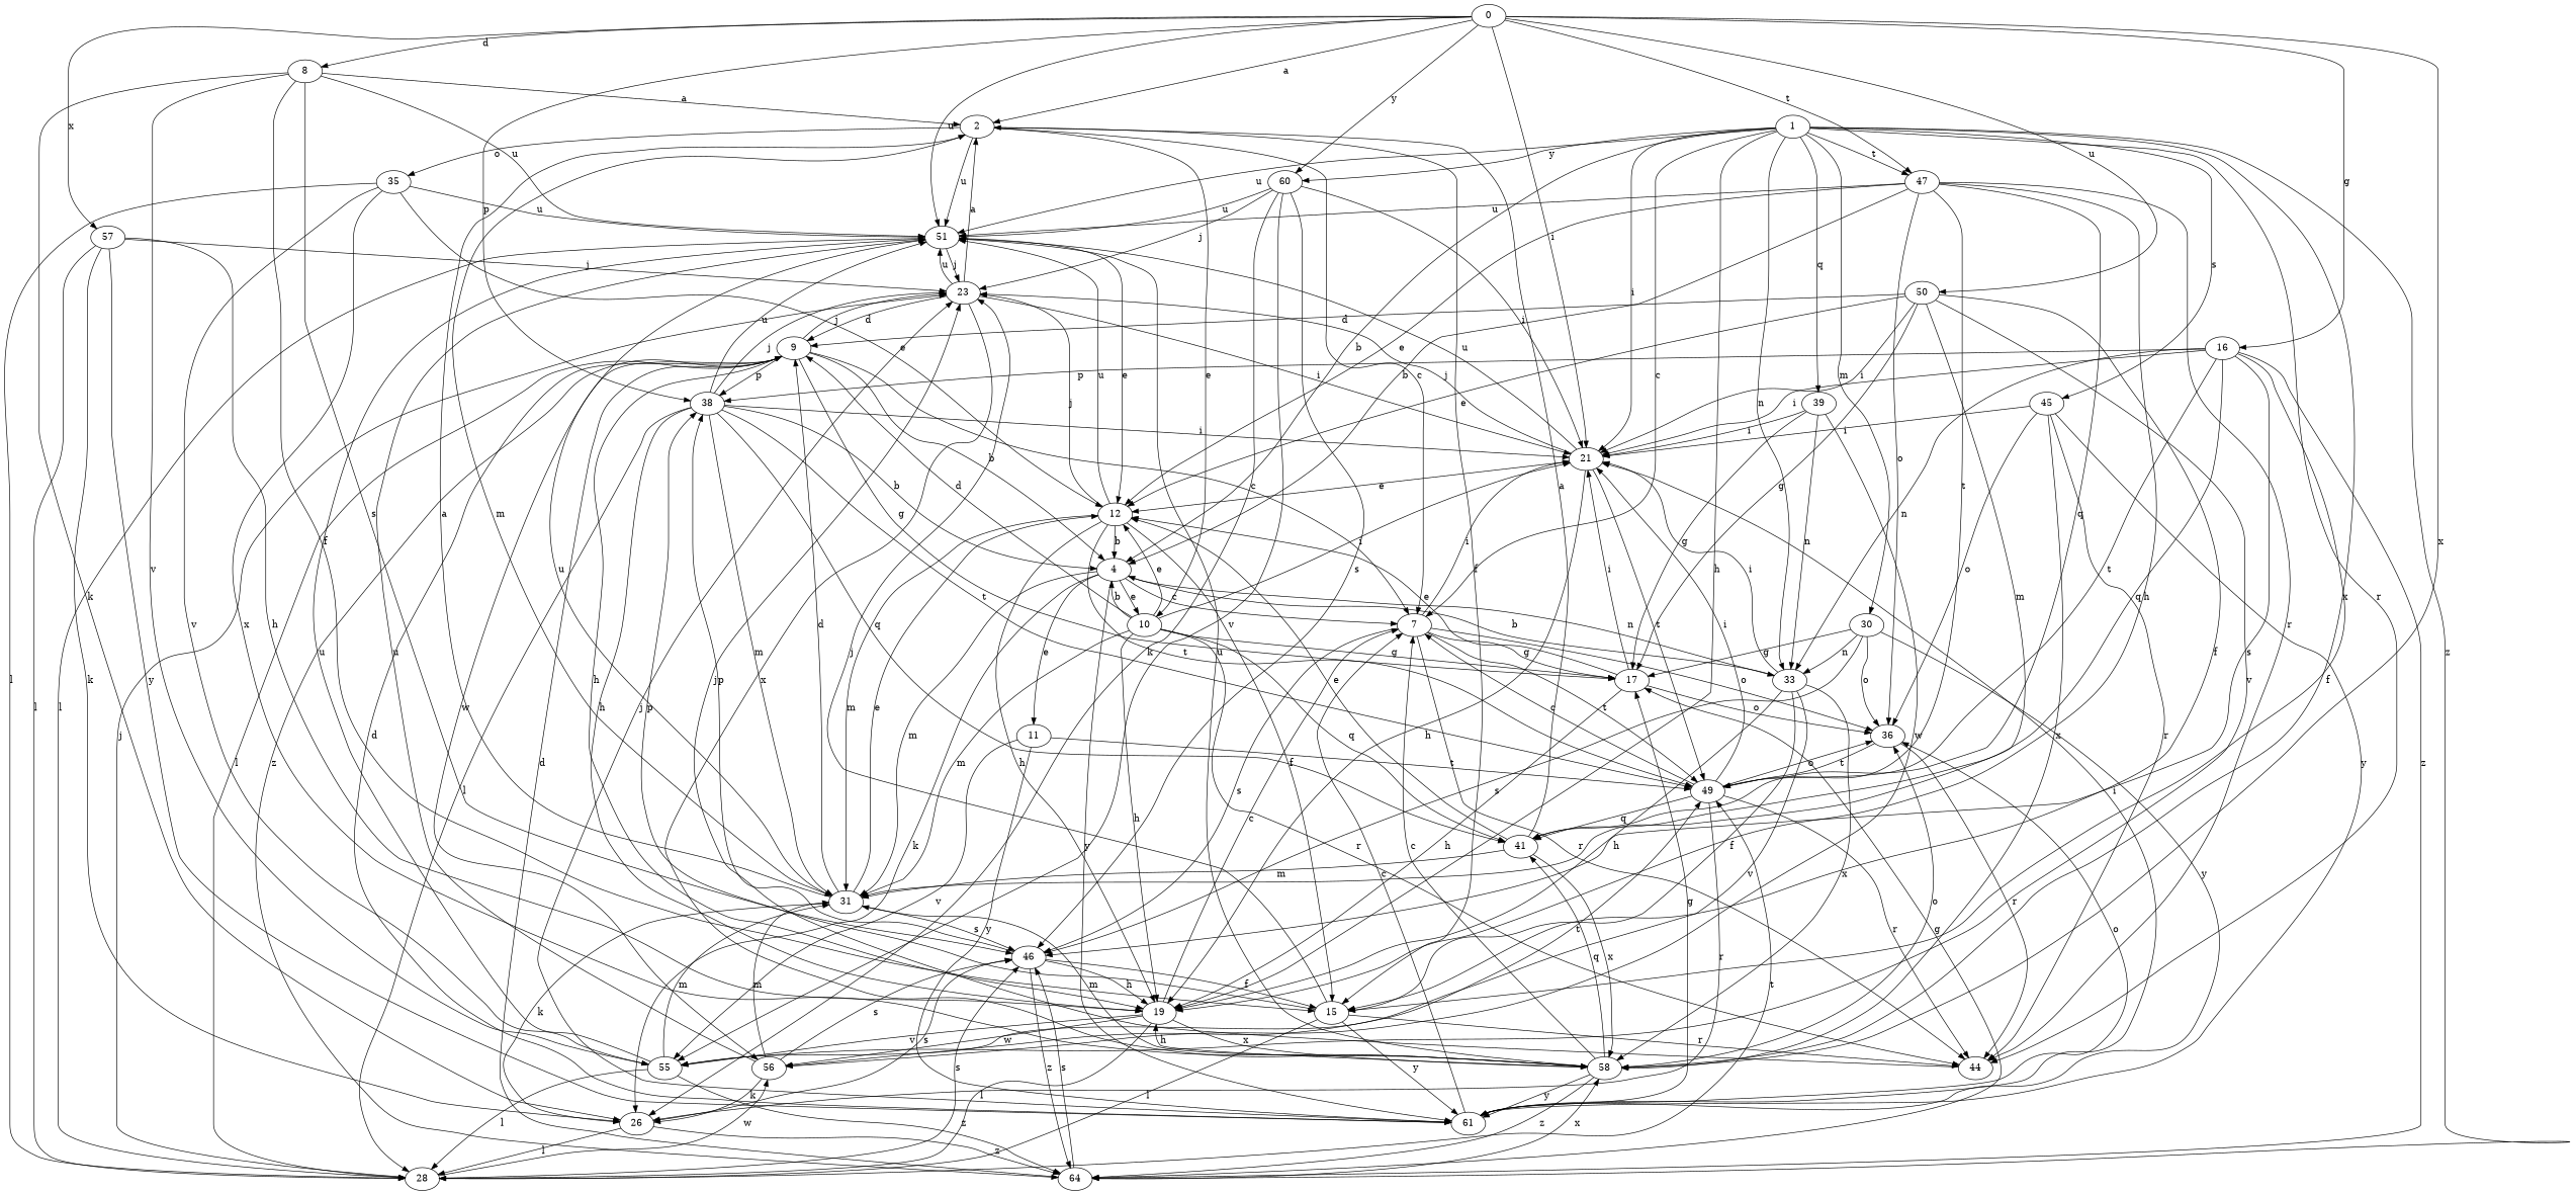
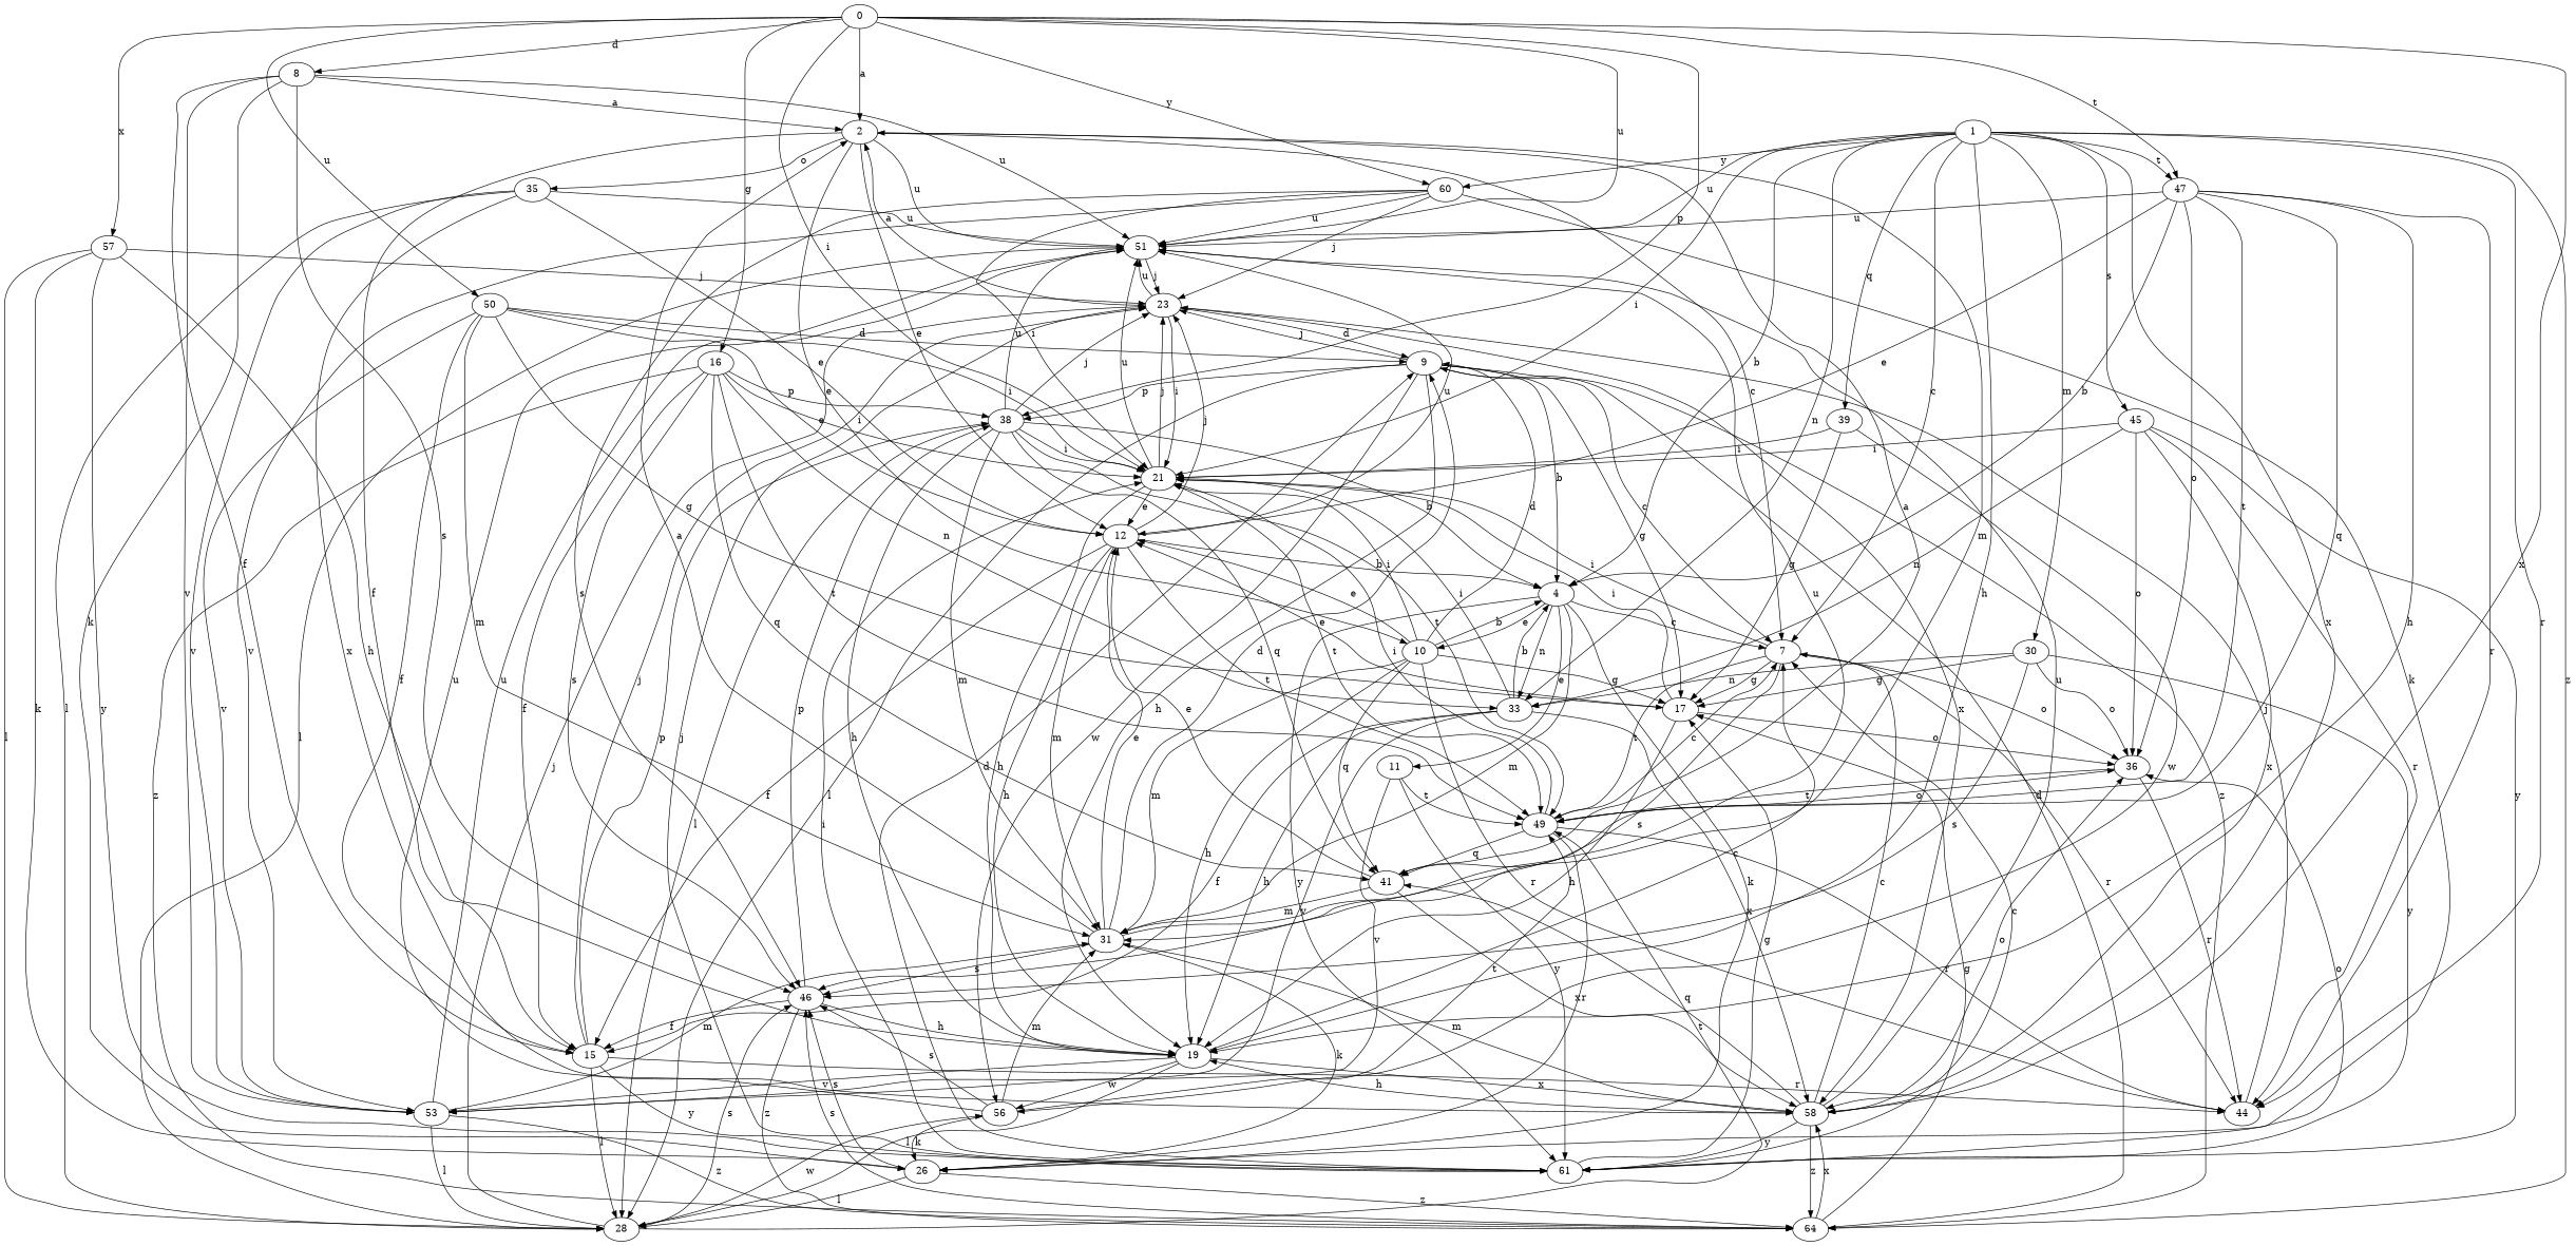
  strict digraph {
    0
    2
    8
    16
    21
    38
    47
    50
    51
    57
    58
    60
    7
    10
    15
    31
    35
    26
    46
-   53 [label=55]
+   53
    33
    64
    49
    41
    19
    23
    12
    4
    28
    44
    36
    17
    9
    61
    1
    30
    39
    45
    11
    56
    0 -> 2 [label=a]
    0 -> 8 [label=d]
    0 -> 16 [label=g]
    0 -> 21 [label=i]
    0 -> 38 [label=p]
    0 -> 47 [label=t]
    0 -> 50 [label=u]
    0 -> 51 [label=u]
    0 -> 57 [label=x]
    0 -> 58 [label=x]
    0 -> 60 [label=y]
    2 -> 51 [label=u]
    2 -> 7 [label=c]
    2 -> 10 [label=e]
    2 -> 15 [label=f]
    2 -> 31 [label=m]
    2 -> 35 [label=o]
    8 -> 2 [label=a]
    8 -> 51 [label=u]
    8 -> 15 [label=f]
    8 -> 26 [label=k]
    8 -> 46 [label=s]
    8 -> 53 [label=v]
    16 -> 21 [label=i]
    16 -> 38 [label=p]
    16 -> 15 [label=f]
    16 -> 46 [label=s]
    16 -> 33 [label=n]
    16 -> 64 [label=z]
    16 -> 49 [label=t]
    16 -> 41 [label=q]
    21 -> 51 [label=u]
    21 -> 49 [label=t]
    21 -> 19 [label=h]
    21 -> 23 [label=j]
    21 -> 12 [label=e]
    38 -> 21 [label=i]
    38 -> 51 [label=u]
    38 -> 31 [label=m]
    38 -> 49 [label=t]
    38 -> 41 [label=q]
    38 -> 19 [label=h]
    38 -> 23 [label=j]
    38 -> 4 [label=b]
    38 -> 28 [label=l]
    47 -> 51 [label=u]
    47 -> 49 [label=t]
    47 -> 41 [label=q]
    47 -> 19 [label=h]
    47 -> 12 [label=e]
    47 -> 4 [label=b]
    47 -> 44 [label=r]
    47 -> 36 [label=o]
    50 -> 21 [label=i]
    50 -> 15 [label=f]
    50 -> 31 [label=m]
    50 -> 53 [label=v]
    50 -> 12 [label=e]
    50 -> 17 [label=g]
    50 -> 9 [label=d]
    51 -> 23 [label=j]
-   51 -> 12 [label=e]
+   2 -> 12 [label=e]
    51 -> 28 [label=l]
    57 -> 26 [label=k]
    57 -> 19 [label=h]
    57 -> 23 [label=j]
    57 -> 28 [label=l]
    57 -> 61 [label=y]
    58 -> 51 [label=u]
    58 -> 7 [label=c]
    58 -> 31 [label=m]
    58 -> 64 [label=z]
    58 -> 41 [label=q]
    58 -> 19 [label=h]
    58 -> 36 [label=o]
    58 -> 61 [label=y]
    60 -> 21 [label=i]
    60 -> 51 [label=u]
    60 -> 26 [label=k]
    60 -> 46 [label=s]
    60 -> 53 [label=v]
    60 -> 23 [label=j]
    7 -> 21 [label=i]
    7 -> 46 [label=s]
    7 -> 49 [label=t]
    7 -> 44 [label=r]
    7 -> 36 [label=o]
    7 -> 17 [label=g]
    10 -> 21 [label=i]
    10 -> 31 [label=m]
    10 -> 41 [label=q]
    10 -> 19 [label=h]
    10 -> 12 [label=e]
    10 -> 4 [label=b]
    10 -> 44 [label=r]
    10 -> 17 [label=g]
    10 -> 9 [label=d]
    15 -> 38 [label=p]
    15 -> 23 [label=j]
    15 -> 28 [label=l]
    15 -> 44 [label=r]
    15 -> 61 [label=y]
    31 -> 2 [label=a]
    31 -> 51 [label=u]
    31 -> 26 [label=k]
    31 -> 46 [label=s]
    31 -> 12 [label=e]
    31 -> 9 [label=d]
    35 -> 51 [label=u]
    35 -> 58 [label=x]
    35 -> 53 [label=v]
    35 -> 12 [label=e]
    35 -> 28 [label=l]
    26 -> 46 [label=s]
    26 -> 64 [label=z]
    26 -> 28 [label=l]
    46 -> 38 [label=p]
    46 -> 15 [label=f]
    46 -> 64 [label=z]
    46 -> 19 [label=h]
    53 -> 51 [label=u]
    53 -> 31 [label=m]
    53 -> 64 [label=z]
    53 -> 28 [label=l]
    33 -> 21 [label=i]
    33 -> 58 [label=x]
    33 -> 15 [label=f]
    33 -> 53 [label=v]
    33 -> 19 [label=h]
    33 -> 4 [label=b]
    64 -> 58 [label=x]
    64 -> 46 [label=s]
    64 -> 17 [label=g]
    64 -> 9 [label=d]
    49 -> 21 [label=i]
    49 -> 7 [label=c]
    49 -> 26 [label=r]
    49 -> 41 [label=q]
    49 -> 44 [label=r]
    49 -> 36 [label=o]
    41 -> 2 [label=a]
    41 -> 58 [label=x]
    41 -> 31 [label=m]
    41 -> 12 [label=e]
    19 -> 58 [label=x]
    19 -> 7 [label=c]
    19 -> 53 [label=v]
    19 -> 28 [label=l]
    19 -> 56 [label=w]
    23 -> 2 [label=a]
    23 -> 21 [label=i]
    23 -> 51 [label=u]
    23 -> 58 [label=x]
    23 -> 9 [label=d]
    12 -> 51 [label=u]
    12 -> 15 [label=f]
    12 -> 31 [label=m]
    12 -> 49 [label=t]
    12 -> 19 [label=h]
    12 -> 23 [label=j]
    12 -> 4 [label=b]
    4 -> 7 [label=c]
    4 -> 10 [label=e]
    4 -> 31 [label=m]
    4 -> 26 [label=k]
    4 -> 33 [label=n]
    4 -> 61 [label=y]
    4 -> 11 [label=e]
    28 -> 46 [label=s]
    28 -> 49 [label=t]
    28 -> 23 [label=j]
    28 -> 56 [label=w]
    44 -> 23 [label=j]
    36 -> 49 [label=t]
    36 -> 44 [label=r]
    17 -> 21 [label=i]
    17 -> 19 [label=h]
    17 -> 12 [label=e]
    17 -> 36 [label=o]
    9 -> 38 [label=p]
    9 -> 7 [label=c]
    9 -> 64 [label=z]
    9 -> 19 [label=h]
    9 -> 23 [label=j]
    9 -> 4 [label=b]
    9 -> 28 [label=l]
    9 -> 17 [label=g]
    9 -> 56 [label=w]
    61 -> 21 [label=i]
    61 -> 7 [label=c]
    61 -> 23 [label=j]
    61 -> 36 [label=o]
    61 -> 17 [label=g]
    61 -> 9 [label=d]
    1 -> 21 [label=i]
    1 -> 47 [label=t]
    1 -> 51 [label=u]
    1 -> 58 [label=x]
    1 -> 60 [label=y]
    1 -> 7 [label=c]
    1 -> 33 [label=n]
    1 -> 64 [label=z]
    1 -> 19 [label=h]
    1 -> 4 [label=b]
    1 -> 44 [label=r]
    1 -> 30 [label=m]
    1 -> 39 [label=q]
    1 -> 45 [label=s]
    30 -> 46 [label=s]
    30 -> 33 [label=n]
    30 -> 36 [label=o]
    30 -> 17 [label=g]
    30 -> 61 [label=y]
    39 -> 21 [label=i]
    39 -> 17 [label=g]
    39 -> 56 [label=w]
    45 -> 21 [label=i]
    45 -> 58 [label=x]
-   39 -> 33 [label=n]
+   45 -> 33 [label=n]
    45 -> 44 [label=r]
    45 -> 36 [label=o]
    45 -> 61 [label=y]
    11 -> 53 [label=v]
    11 -> 49 [label=t]
    11 -> 61 [label=y]
    56 -> 51 [label=u]
    56 -> 31 [label=m]
    56 -> 26 [label=k]
    56 -> 46 [label=s]
    56 -> 49 [label=t]
  }
